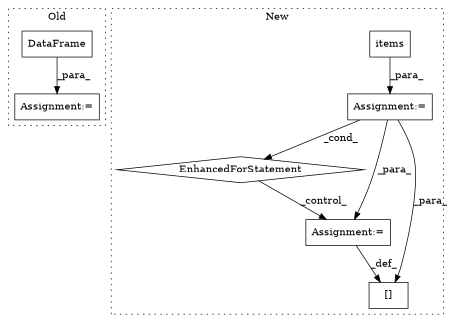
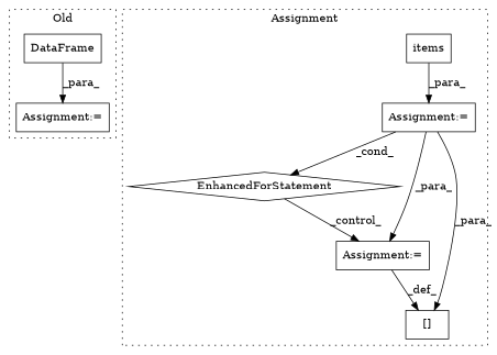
  digraph {
    node [a=7 l="63,2" s="2150,2361" shape=box]
    n1 [a=32 l="10,1" label=DataFrame s="2075,2181"]
    n2 [l="53,2" label="Assignment:=" s="2197,2404"]
    n3 [a=32 l=7 label=items s=2354]
    n4 [label="Assignment:="]
    n5 [a=70 label=EnhancedForStatement shape=diamond]
    n6 [a=2 l="3,1" label="[]" s="2371,2375"]
    n7 [l=1 label="Assignment:=" s=2376]
    subgraph cluster_1 {
      label=Old
      style=dotted
      n1
      n2
    }
    subgraph cluster_2 {
-     label=New
+     label=Assignment
      style=dotted
      n3
      n4
      n5
      n6
      n7
    }
    n1 -> n2 [label=_para_]
    n3 -> n4 [label=_para_]
    n4 -> n5 [label=_cond_]
    n4 -> n6 [label=_para_]
    n4 -> n7 [label=_para_]
    n5 -> n7 [label=_control_]
    n7 -> n6 [label=_def_]
  }
